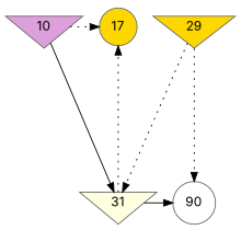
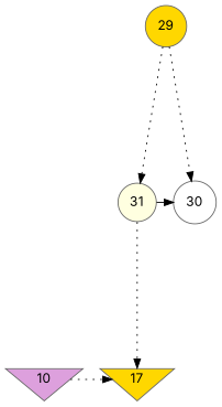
  digraph {
    fontname=Inter
    ranksep=2.0
    node [color=gray40 fillcolor=gold fontname=Inter shape=circle style=filled]
    edge [fontname=Inter style=dotted]
    10 [fillcolor=plum shape=invtriangle]
-   17
-   29 [shape=invtriangle]
-   30 [fillcolor=white label=90]
-   31 [fillcolor=lightyellow shape=invtriangle]
+   17 [shape=invtriangle]
+   29
+   30 [fillcolor=white]
+   31 [fillcolor=lightyellow]
    subgraph sub_1 {
      rank=same
      10
      17
    }
    subgraph sub_2 {
      rank=same
      29
    }
    subgraph sub_3 {
      rank=same
      30
      31
    }
    10 -> 17
-   10 -> 31 [style=solid]
    29 -> 30
    29 -> 31
    31 -> 17
    31 -> 30 [style=solid]
  }
